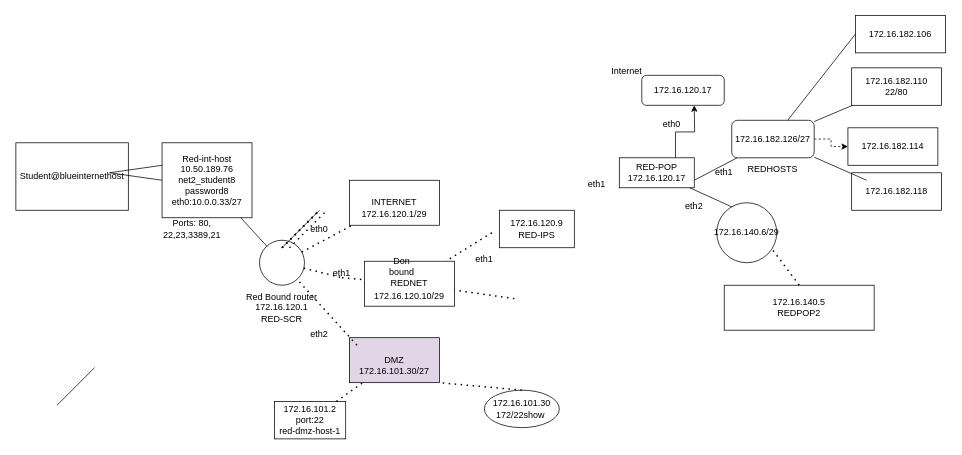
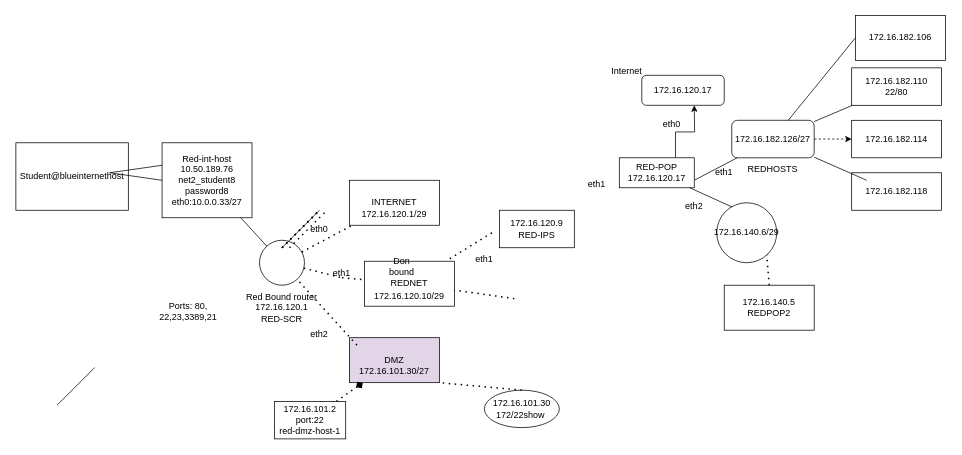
  <mxCell id="0" />
  <mxCell id="1" parent="0" />
  <mxCell id="2" value="Student@blueinternethost" style="rounded=0;whiteSpace=wrap;html=1;" vertex="1" parent="1"><mxGeometry x="20" y="190" width="150" height="90" as="geometry" /></mxCell>
  <mxCell id="3" value="Red-int-host&lt;div&gt;10.50.189.76&lt;/div&gt;&lt;div&gt;net2_student8&lt;/div&gt;&lt;div&gt;password8&lt;/div&gt;&lt;div&gt;eth0:10.0.0.33/27&lt;/div&gt;" style="rounded=0;whiteSpace=wrap;html=1;" vertex="1" parent="1"><mxGeometry x="215" y="190" width="120" height="100" as="geometry" /></mxCell>
  <mxCell id="4" value="" style="endArrow=none;html=1;rounded=0;entryX=0;entryY=0.5;entryDx=0;entryDy=0;" edge="1" parent="1" target="3"><mxGeometry width="50" height="50" relative="1" as="geometry"><mxPoint x="215" y="220" as="sourcePoint" /><mxPoint x="435" y="470" as="targetPoint" /><Array as="points"><mxPoint x="145" y="230" /></Array></mxGeometry></mxCell>
- <mxCell id="5" value="Ports: 80, 22,23,3389,21" style="text;html=1;whiteSpace=wrap;strokeColor=none;fillColor=none;align=center;verticalAlign=middle;rounded=0;" vertex="1" parent="1"><mxGeometry x="225" y="290" width="60" height="30" as="geometry" /></mxCell>
+ <mxCell id="5" value="Ports: 80, 22,23,3389,21" style="text;html=1;whiteSpace=wrap;strokeColor=none;fillColor=none;align=center;verticalAlign=middle;rounded=0;" vertex="1" parent="1"><mxGeometry x="220" y="400" width="60" height="30" as="geometry" /></mxCell>
  <mxCell id="6" value="" style="ellipse;whiteSpace=wrap;html=1;aspect=fixed;" vertex="1" parent="1"><mxGeometry x="345" y="320" width="60" height="60" as="geometry" /></mxCell>
  <mxCell id="7" value="" style="endArrow=none;html=1;rounded=0;" edge="1" parent="1"><mxGeometry width="50" height="50" relative="1" as="geometry"><mxPoint x="75" y="540" as="sourcePoint" /><mxPoint x="125" y="490" as="targetPoint" /></mxGeometry></mxCell>
  <mxCell id="8" value="" style="endArrow=none;html=1;rounded=0;" edge="1" parent="1" target="45"><mxGeometry width="50" height="50" relative="1" as="geometry"><mxPoint x="925" y="240" as="sourcePoint" /><mxPoint x="975" y="190" as="targetPoint" /></mxGeometry></mxCell>
  <mxCell id="9" value="Red Bound router&lt;div&gt;172.16.120.1&lt;/div&gt;&lt;div&gt;RED-SCR&lt;/div&gt;" style="text;html=1;whiteSpace=wrap;strokeColor=none;fillColor=none;align=center;verticalAlign=middle;rounded=0;" vertex="1" parent="1"><mxGeometry x="325" y="370" width="100" height="80" as="geometry" /></mxCell>
  <mxCell id="10" value="" style="endArrow=none;html=1;rounded=0;entryX=0.875;entryY=1;entryDx=0;entryDy=0;entryPerimeter=0;" edge="1" parent="1" source="6" target="3"><mxGeometry width="50" height="50" relative="1" as="geometry"><mxPoint x="555" y="540" as="sourcePoint" /><mxPoint x="605" y="490" as="targetPoint" /></mxGeometry></mxCell>
  <mxCell id="11" value="INTERNET" style="rounded=0;whiteSpace=wrap;html=1;" vertex="1" parent="1"><mxGeometry x="465" y="240" width="120" height="60" as="geometry" /></mxCell>
  <mxCell id="12" value="REDNET" style="rounded=0;whiteSpace=wrap;html=1;" vertex="1" parent="1"><mxGeometry x="485" y="348" width="120" height="60" as="geometry" /></mxCell>
  <mxCell id="13" value="DMZ" style="rounded=0;whiteSpace=wrap;html=1;fillColor=#e1d5e7;" vertex="1" parent="1"><mxGeometry x="465" y="450" width="120" height="60" as="geometry" /></mxCell>
  <mxCell id="14" value="" style="endArrow=none;dashed=1;html=1;dashPattern=1 3;strokeWidth=2;rounded=0;" edge="1" parent="1" source="6" target="11"><mxGeometry width="50" height="50" relative="1" as="geometry"><mxPoint x="555" y="540" as="sourcePoint" /><mxPoint x="605" y="490" as="targetPoint" /></mxGeometry></mxCell>
  <mxCell id="15" value="" style="endArrow=none;dashed=1;html=1;dashPattern=1 3;strokeWidth=2;rounded=0;" edge="1" parent="1" source="26" target="12"><mxGeometry width="50" height="50" relative="1" as="geometry"><mxPoint x="411" y="346" as="sourcePoint" /><mxPoint x="479" y="310" as="targetPoint" /></mxGeometry></mxCell>
  <mxCell id="16" value="" style="endArrow=none;dashed=1;html=1;dashPattern=1 3;strokeWidth=2;rounded=0;" edge="1" parent="1" target="6"><mxGeometry width="50" height="50" relative="1" as="geometry"><mxPoint x="475" y="460" as="sourcePoint" /><mxPoint x="605" y="490" as="targetPoint" /></mxGeometry></mxCell>
  <mxCell id="17" value="172.16.120.1/29" style="text;html=1;whiteSpace=wrap;strokeColor=none;fillColor=none;align=center;verticalAlign=middle;rounded=0;" vertex="1" parent="1"><mxGeometry x="495" y="270" width="60" height="30" as="geometry" /></mxCell>
  <mxCell id="18" value="172.16.120.10/29" style="text;html=1;whiteSpace=wrap;strokeColor=none;fillColor=none;align=center;verticalAlign=middle;rounded=0;" vertex="1" parent="1"><mxGeometry x="515" y="380" width="60" height="30" as="geometry" /></mxCell>
  <mxCell id="19" value="172.16.101.30/27" style="text;html=1;whiteSpace=wrap;strokeColor=none;fillColor=none;align=center;verticalAlign=middle;rounded=0;" vertex="1" parent="1"><mxGeometry x="495" y="480" width="60" height="30" as="geometry" /></mxCell>
  <mxCell id="20" value="172.16.101.2&lt;div&gt;port:22&lt;/div&gt;&lt;div&gt;red-dmz-host-1&lt;/div&gt;" style="rounded=0;whiteSpace=wrap;html=1;" vertex="1" parent="1"><mxGeometry x="365" y="535" width="95" height="50" as="geometry" /></mxCell>
- <mxCell id="21" value="" style="endArrow=none;dashed=1;html=1;dashPattern=1 3;strokeWidth=2;rounded=0;" edge="1" parent="1" source="20" target="13"><mxGeometry width="50" height="50" relative="1" as="geometry"><mxPoint x="385" y="520" as="sourcePoint" /><mxPoint x="435" y="470" as="targetPoint" /></mxGeometry></mxCell>
+ <mxCell id="21" value="" style="endArrow=diamond;dashed=1;html=1;dashPattern=1 3;strokeWidth=2;rounded=0;" edge="1" parent="1" source="20" target="13"><mxGeometry width="50" height="50" relative="1" as="geometry"><mxPoint x="385" y="520" as="sourcePoint" /><mxPoint x="435" y="470" as="targetPoint" /></mxGeometry></mxCell>
  <mxCell id="22" value="172.16.101.30&lt;div&gt;172/22show&amp;nbsp;&lt;/div&gt;" style="ellipse;whiteSpace=wrap;html=1;" vertex="1" parent="1"><mxGeometry x="645" y="520" width="100" height="50" as="geometry" /></mxCell>
  <mxCell id="23" value="" style="endArrow=none;dashed=1;html=1;dashPattern=1 3;strokeWidth=2;rounded=0;entryX=1;entryY=1;entryDx=0;entryDy=0;exitX=0.5;exitY=0;exitDx=0;exitDy=0;" edge="1" parent="1" source="22" target="13"><mxGeometry width="50" height="50" relative="1" as="geometry"><mxPoint x="385" y="520" as="sourcePoint" /><mxPoint x="435" y="470" as="targetPoint" /></mxGeometry></mxCell>
  <mxCell id="24" value="eth2" style="text;html=1;whiteSpace=wrap;strokeColor=none;fillColor=none;align=center;verticalAlign=middle;rounded=0;" vertex="1" parent="1"><mxGeometry x="395" y="430" width="60" height="30" as="geometry" /></mxCell>
  <mxCell id="25" value="" style="endArrow=none;dashed=1;html=1;dashPattern=1 3;strokeWidth=2;rounded=0;" edge="1" parent="1" source="6" target="26"><mxGeometry width="50" height="50" relative="1" as="geometry"><mxPoint x="405" y="355" as="sourcePoint" /><mxPoint x="485" y="369" as="targetPoint" /></mxGeometry></mxCell>
  <mxCell id="26" value="eth1&lt;div&gt;&lt;br&gt;&lt;/div&gt;" style="text;html=1;whiteSpace=wrap;strokeColor=none;fillColor=none;align=center;verticalAlign=middle;rounded=0;" vertex="1" parent="1"><mxGeometry x="425" y="370" width="60" as="geometry" /></mxCell>
  <mxCell id="27" value="eth0" style="text;html=1;whiteSpace=wrap;strokeColor=none;fillColor=none;align=center;verticalAlign=middle;rounded=0;" vertex="1" parent="1"><mxGeometry x="395" y="290" width="60" height="30" as="geometry" /></mxCell>
  <mxCell id="28" value="" style="endArrow=none;dashed=1;html=1;dashPattern=1 3;strokeWidth=2;rounded=0;" edge="1" parent="1" target="12"><mxGeometry width="50" height="50" relative="1" as="geometry"><mxPoint x="655" y="310" as="sourcePoint" /><mxPoint x="435" y="470" as="targetPoint" /></mxGeometry></mxCell>
  <mxCell id="29" value="" style="endArrow=none;dashed=1;html=1;dashPattern=1 3;strokeWidth=2;rounded=0;" edge="1" parent="1" target="12"><mxGeometry width="50" height="50" relative="1" as="geometry"><mxPoint x="685" y="397.895" as="sourcePoint" /><mxPoint x="615" y="368" as="targetPoint" /></mxGeometry></mxCell>
  <mxCell id="30" value="eth1" style="text;html=1;whiteSpace=wrap;strokeColor=none;fillColor=none;align=center;verticalAlign=middle;rounded=0;" vertex="1" parent="1"><mxGeometry x="615" y="330" width="60" height="30" as="geometry" /></mxCell>
  <mxCell id="31" value="" style="endArrow=none;dashed=1;html=1;dashPattern=1 3;strokeWidth=2;rounded=0;" edge="1" parent="1"><mxGeometry width="50" height="50" relative="1" as="geometry"><mxPoint x="385" y="330" as="sourcePoint" /><mxPoint x="435" y="280" as="targetPoint" /></mxGeometry></mxCell>
  <mxCell id="32" value="Don bound" style="text;html=1;whiteSpace=wrap;strokeColor=none;fillColor=none;align=center;verticalAlign=middle;rounded=0;" vertex="1" parent="1"><mxGeometry x="505" y="340" width="60" height="30" as="geometry" /></mxCell>
  <mxCell id="33" value="172.16.120.9&lt;div&gt;RED-IPS&lt;/div&gt;" style="rounded=0;whiteSpace=wrap;html=1;" vertex="1" parent="1"><mxGeometry x="665" y="280" width="100" height="50" as="geometry" /></mxCell>
  <mxCell id="34" style="edgeStyle=orthogonalEdgeStyle;rounded=0;orthogonalLoop=1;jettySize=auto;html=1;exitX=0.75;exitY=0;exitDx=0;exitDy=0;" edge="1" parent="1" source="35"><mxGeometry relative="1" as="geometry"><mxPoint x="925" y="140" as="targetPoint" /></mxGeometry></mxCell>
  <mxCell id="35" value="RED-POP&lt;div&gt;172.16.120.17&lt;/div&gt;" style="rounded=0;whiteSpace=wrap;html=1;" vertex="1" parent="1"><mxGeometry x="825" y="210" width="100" height="40" as="geometry" /></mxCell>
  <mxCell id="36" value="" style="endArrow=none;dashed=1;html=1;dashPattern=1 3;strokeWidth=2;rounded=0;" edge="1" parent="1"><mxGeometry width="50" height="50" relative="1" as="geometry"><mxPoint x="375" y="330" as="sourcePoint" /><mxPoint x="425" y="280" as="targetPoint" /></mxGeometry></mxCell>
  <mxCell id="37" value="eth1" style="text;html=1;whiteSpace=wrap;strokeColor=none;fillColor=none;align=center;verticalAlign=middle;rounded=0;" vertex="1" parent="1"><mxGeometry x="765" y="230" width="60" height="30" as="geometry" /></mxCell>
  <mxCell id="38" value="" style="endArrow=none;dashed=1;html=1;dashPattern=1 3;strokeWidth=2;rounded=0;" edge="1" parent="1"><mxGeometry width="50" height="50" relative="1" as="geometry"><mxPoint x="375" y="330" as="sourcePoint" /><mxPoint x="425" y="280" as="targetPoint" /></mxGeometry></mxCell>
  <mxCell id="39" value="" style="endArrow=none;html=1;rounded=0;" edge="1" parent="1"><mxGeometry width="50" height="50" relative="1" as="geometry"><mxPoint x="375" y="330" as="sourcePoint" /><mxPoint x="425" y="280" as="targetPoint" /></mxGeometry></mxCell>
  <mxCell id="40" value="" style="endArrow=none;dashed=1;html=1;dashPattern=1 3;strokeWidth=2;rounded=0;" edge="1" parent="1"><mxGeometry width="50" height="50" relative="1" as="geometry"><mxPoint x="375" y="330" as="sourcePoint" /><mxPoint x="425" y="280" as="targetPoint" /></mxGeometry></mxCell>
  <mxCell id="41" value="eth0" style="text;html=1;whiteSpace=wrap;strokeColor=none;fillColor=none;align=center;verticalAlign=middle;rounded=0;" vertex="1" parent="1"><mxGeometry x="865" y="150" width="60" height="30" as="geometry" /></mxCell>
  <mxCell id="42" value="172.16.120.17" style="rounded=1;whiteSpace=wrap;html=1;" vertex="1" parent="1"><mxGeometry x="855" y="100" width="110" height="40" as="geometry" /></mxCell>
  <mxCell id="43" value="Internet" style="text;html=1;whiteSpace=wrap;strokeColor=none;fillColor=none;align=center;verticalAlign=middle;rounded=0;" vertex="1" parent="1"><mxGeometry x="805" y="80" width="60" height="30" as="geometry" /></mxCell>
  <mxCell id="44" style="edgeStyle=orthogonalEdgeStyle;rounded=0;orthogonalLoop=1;jettySize=auto;html=1;exitX=1;exitY=0.5;exitDx=0;exitDy=0;dashed=1;" edge="1" parent="1" source="45" target="52"><mxGeometry relative="1" as="geometry" /></mxCell>
  <mxCell id="45" value="172.16.182.126/27" style="rounded=1;whiteSpace=wrap;html=1;" vertex="1" parent="1"><mxGeometry x="975" y="160" width="110" height="50" as="geometry" /></mxCell>
  <mxCell id="46" value="eth1" style="text;html=1;whiteSpace=wrap;strokeColor=none;fillColor=none;align=center;verticalAlign=middle;rounded=0;" vertex="1" parent="1"><mxGeometry x="935" y="215" width="60" height="30" as="geometry" /></mxCell>
  <mxCell id="47" value="REDHOSTS" style="text;html=1;whiteSpace=wrap;strokeColor=none;fillColor=none;align=center;verticalAlign=middle;rounded=0;" vertex="1" parent="1"><mxGeometry x="1000" y="210" width="60" height="30" as="geometry" /></mxCell>
  <mxCell id="48" value="" style="endArrow=none;html=1;rounded=0;" edge="1" parent="1" source="35"><mxGeometry width="50" height="50" relative="1" as="geometry"><mxPoint x="935" y="330" as="sourcePoint" /><mxPoint x="985" y="280" as="targetPoint" /></mxGeometry></mxCell>
  <mxCell id="49" value="eth2" style="text;html=1;whiteSpace=wrap;strokeColor=none;fillColor=none;align=center;verticalAlign=middle;rounded=0;" vertex="1" parent="1"><mxGeometry x="895" y="260" width="60" height="30" as="geometry" /></mxCell>
- <mxCell id="50" value="172.16.182.106" style="rounded=0;whiteSpace=wrap;html=1;" vertex="1" parent="1"><mxGeometry x="1140" y="20" width="120" height="50" as="geometry" /></mxCell>
+ <mxCell id="50" value="172.16.182.106" style="rounded=0;whiteSpace=wrap;html=1;" vertex="1" parent="1"><mxGeometry x="1140" y="20" width="120" height="60" as="geometry" /></mxCell>
  <mxCell id="51" value="172.16.182.110&lt;div&gt;22/80&lt;/div&gt;" style="rounded=0;whiteSpace=wrap;html=1;" vertex="1" parent="1"><mxGeometry x="1135" y="90" width="120" height="50" as="geometry" /></mxCell>
- <mxCell id="52" value="172.16.182.114" style="rounded=0;whiteSpace=wrap;html=1;" vertex="1" parent="1"><mxGeometry x="1130" y="170" width="120" height="50" as="geometry" /></mxCell>
+ <mxCell id="52" value="172.16.182.114" style="rounded=0;whiteSpace=wrap;html=1;" vertex="1" parent="1"><mxGeometry x="1135" y="160" width="120" height="50" as="geometry" /></mxCell>
  <mxCell id="53" value="172.16.182.118" style="rounded=0;whiteSpace=wrap;html=1;" vertex="1" parent="1"><mxGeometry x="1135" y="230" width="120" height="50" as="geometry" /></mxCell>
  <mxCell id="54" value="" style="endArrow=none;html=1;rounded=0;" edge="1" parent="1" source="45"><mxGeometry width="50" height="50" relative="1" as="geometry"><mxPoint x="1105" y="290" as="sourcePoint" /><mxPoint x="1155" y="240" as="targetPoint" /></mxGeometry></mxCell>
  <mxCell id="55" value="" style="endArrow=none;html=1;rounded=0;" edge="1" parent="1" source="45" target="51"><mxGeometry width="50" height="50" relative="1" as="geometry"><mxPoint x="935" y="330" as="sourcePoint" /><mxPoint x="985" y="280" as="targetPoint" /></mxGeometry></mxCell>
  <mxCell id="56" value="" style="endArrow=none;html=1;rounded=0;exitX=0;exitY=0.5;exitDx=0;exitDy=0;" edge="1" parent="1" source="50" target="45"><mxGeometry width="50" height="50" relative="1" as="geometry"><mxPoint x="935" y="330" as="sourcePoint" /><mxPoint x="985" y="280" as="targetPoint" /></mxGeometry></mxCell>
- <mxCell id="57" value="172.16.140.5&lt;div&gt;REDPOP2&lt;/div&gt;" style="rounded=0;whiteSpace=wrap;html=1;" vertex="1" parent="1"><mxGeometry x="965" y="380" width="200" height="60" as="geometry" /></mxCell>
+ <mxCell id="57" value="172.16.140.5&lt;div&gt;REDPOP2&lt;/div&gt;" style="rounded=0;whiteSpace=wrap;html=1;" vertex="1" parent="1"><mxGeometry x="965" y="380" width="120" height="60" as="geometry" /></mxCell>
  <mxCell id="58" value="" style="endArrow=none;dashed=1;html=1;dashPattern=1 3;strokeWidth=2;rounded=0;entryX=0.5;entryY=1;entryDx=0;entryDy=0;exitX=0.5;exitY=0;exitDx=0;exitDy=0;" edge="1" parent="1" source="57"><mxGeometry width="50" height="50" relative="1" as="geometry"><mxPoint x="935" y="330" as="sourcePoint" /><mxPoint x="1020" y="320" as="targetPoint" /></mxGeometry></mxCell>
  <mxCell id="59" value="172.16.140.6/29" style="ellipse;whiteSpace=wrap;html=1;aspect=fixed;" vertex="1" parent="1"><mxGeometry x="955" y="270" width="80" height="80" as="geometry" /></mxCell>
